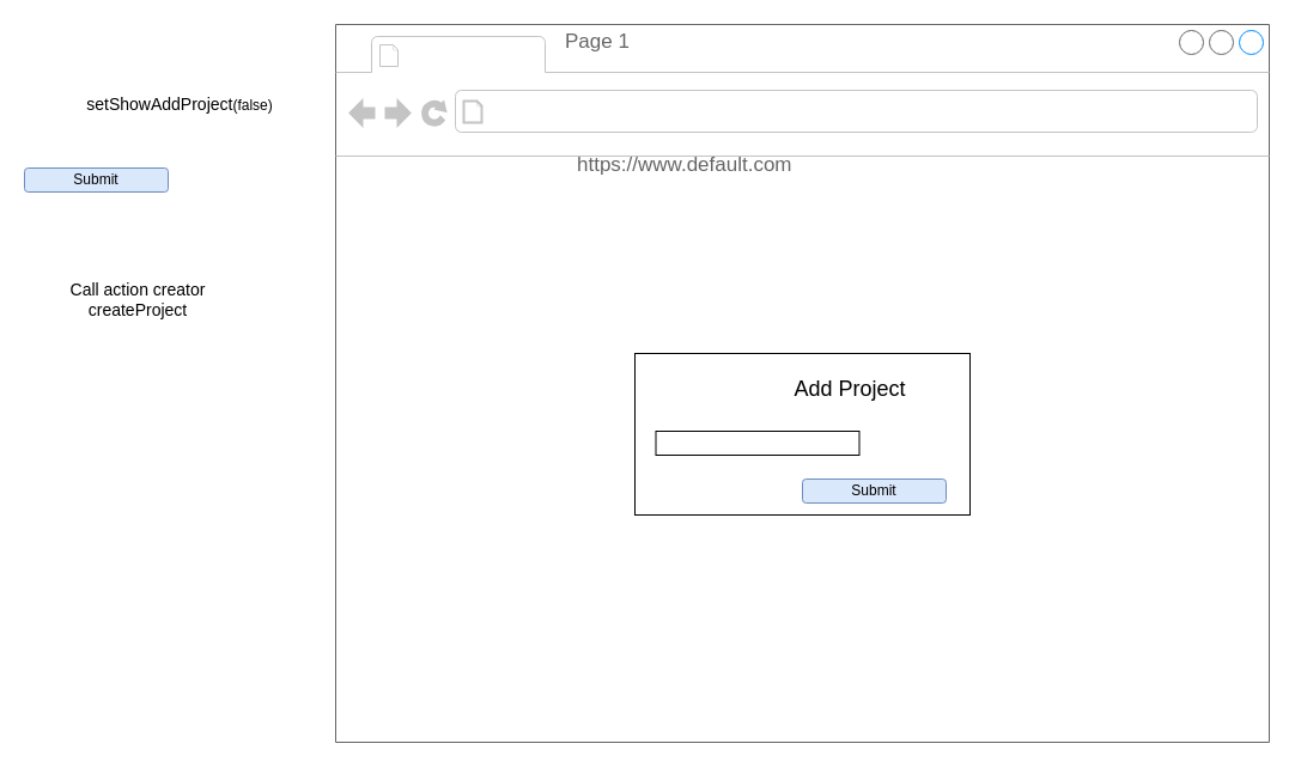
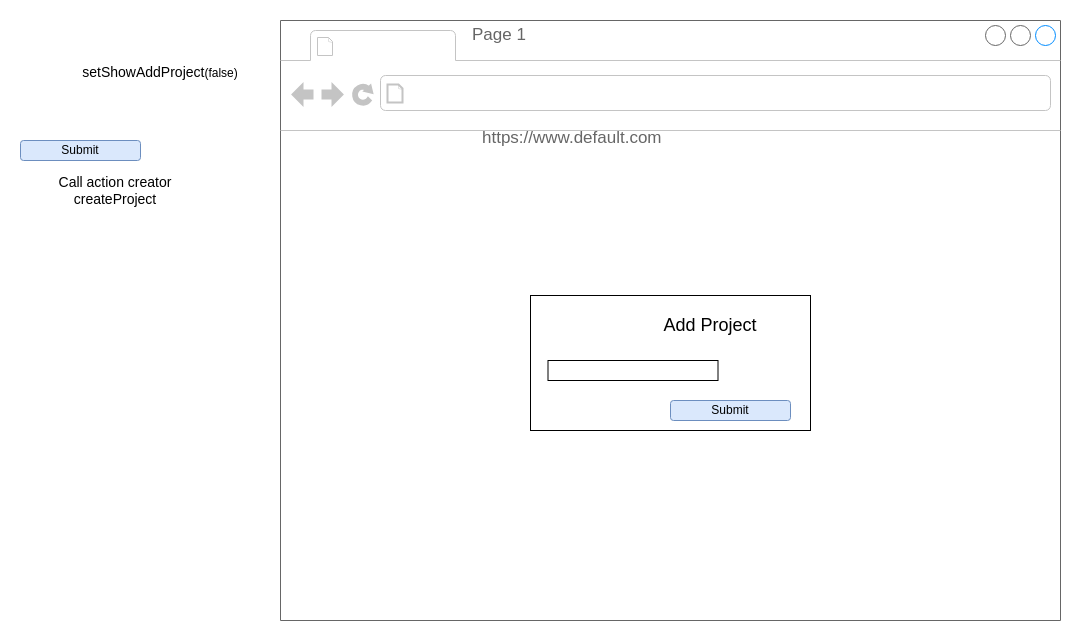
  <mxCell id="0" />
  <mxCell id="1" parent="0" />
  <mxCell id="2" value="" style="strokeWidth=1;shadow=0;dashed=0;align=center;html=1;shape=mxgraph.mockup.containers.browserWindow;rSize=0;strokeColor=#666666;mainText=,;recursiveResize=0;rounded=0;labelBackgroundColor=none;fontFamily=Verdana;fontSize=12" parent="1" vertex="1"><mxGeometry x="280" y="20" width="780" height="600" as="geometry" /></mxCell>
  <mxCell id="3" value="Page 1" style="strokeWidth=1;shadow=0;dashed=0;align=center;html=1;shape=mxgraph.mockup.containers.anchor;fontSize=17;fontColor=#666666;align=left;" parent="2" vertex="1"><mxGeometry x="190" y="2" width="110" height="26" as="geometry" /></mxCell>
  <mxCell id="4" value="https://www.default.com" style="strokeWidth=1;shadow=0;dashed=0;align=center;html=1;shape=mxgraph.mockup.containers.anchor;rSize=0;fontSize=17;fontColor=#666666;align=left;" parent="2" vertex="1"><mxGeometry x="200" y="105" width="250" height="26" as="geometry" /></mxCell>
  <mxCell id="5" value="&lt;span style=&quot;font-size: 14px&quot;&gt;&lt;br&gt;&lt;/span&gt;" style="text;html=1;strokeColor=none;fillColor=none;align=center;verticalAlign=middle;whiteSpace=wrap;rounded=0;" parent="2" vertex="1"><mxGeometry x="267.5" y="175" width="100" height="65" as="geometry" /></mxCell>
  <mxCell id="6" value="" style="rounded=0;whiteSpace=wrap;html=1;" vertex="1" parent="2"><mxGeometry x="250" y="275" width="280" height="135" as="geometry" /></mxCell>
  <mxCell id="7" value="&lt;font style=&quot;font-size: 18px&quot;&gt;Add Project&lt;/font&gt;" style="text;html=1;strokeColor=none;fillColor=none;align=center;verticalAlign=middle;whiteSpace=wrap;rounded=0;" vertex="1" parent="2"><mxGeometry x="365" y="285" width="130" height="40" as="geometry" /></mxCell>
  <mxCell id="8" value="" style="rounded=0;whiteSpace=wrap;html=1;" vertex="1" parent="2"><mxGeometry x="267.5" y="340" width="170" height="20" as="geometry" /></mxCell>
  <mxCell id="9" value="&lt;span style=&quot;font-family: monospace ; font-size: 0px&quot;&gt;%3CmxGraphModel%3E%3Croot%3E%3CmxCell%20id%3D%220%22%2F%3E%3CmxCell%20id%3D%221%22%20parent%3D%220%22%2F%3E%3CmxCell%20id%3D%222%22%20value%3D%22%26lt%3Bspan%20style%3D%26quot%3Bfont-family%3A%20%26amp%3B%2334%3Bhelvetica%26amp%3B%2334%3B%20%3B%20font-size%3A%2012px%20%3B%20font-style%3A%20normal%20%3B%20font-weight%3A%20400%20%3B%20letter-spacing%3A%20normal%20%3B%20text-align%3A%20center%20%3B%20text-indent%3A%200px%20%3B%20text-transform%3A%20none%20%3B%20word-spacing%3A%200px%20%3B%20float%3A%20none%20%3B%20display%3A%20inline%26quot%3B%26gt%3BContent%3A%26lt%3Bbr%26gt%3BmaxWidth%3A%201000%20px%26lt%3Bbr%26gt%3B%26lt%3Bbr%26gt%3B%26lt%3B%2Fspan%26gt%3B%22%20style%3D%22rounded%3D0%3BwhiteSpace%3Dwrap%3Bhtml%3D1%3BfillColor%3D%23f5f5f5%3BstrokeColor%3D%23666666%3BfontColor%3D%23333333%3B%22%20vertex%3D%221%22%20parent%3D%221%22%3E%3CmxGeometry%20x%3D%2230%22%20y%3D%22410%22%20width%3D%22200%22%20height%3D%2260%22%20as%3D%22geometry%22%2F%3E%3C%2FmxCell%3E%3C%2Froot%3E%3C%2FmxGraphModel%3E&lt;/span&gt;&lt;span style=&quot;font-family: monospace ; font-size: 0px&quot;&gt;%3CmxGraphModel%3E%3Croot%3E%3CmxCell%20id%3D%220%22%2F%3E%3CmxCell%20id%3D%221%22%20parent%3D%220%22%2F%3E%3CmxCell%20id%3D%222%22%20value%3D%22%26lt%3Bspan%20style%3D%26quot%3Bfont-family%3A%20%26amp%3B%2334%3Bhelvetica%26amp%3B%2334%3B%20%3B%20font-size%3A%2012px%20%3B%20font-style%3A%20normal%20%3B%20font-weight%3A%20400%20%3B%20letter-spacing%3A%20normal%20%3B%20text-align%3A%20center%20%3B%20text-indent%3A%200px%20%3B%20text-transform%3A%20none%20%3B%20word-spacing%3A%200px%20%3B%20float%3A%20none%20%3B%20display%3A%20inline%26quot%3B%26gt%3BContent%3A%26lt%3Bbr%26gt%3BmaxWidth%3A%201000%20px%26lt%3Bbr%26gt%3B%26lt%3Bbr%26gt%3B%26lt%3B%2Fspan%26gt%3B%22%20style%3D%22rounded%3D0%3BwhiteSpace%3Dwrap%3Bhtml%3D1%3BfillColor%3D%23f5f5f5%3BstrokeColor%3D%23666666%3BfontColor%3D%23333333%3B%22%20vertex%3D%221%22%20parent%3D%221%22%3E%3CmxGeometry%20x%3D%2230%22%20y%3D%22410%22%20width%3D%22200%22%20height%3D%2260%22%20as%3D%22geometry%22%2F%3E%3C%2FmxCell%3E%3C%2Froot%3E%3C%2FmxGraphModel%3E&lt;/span&gt;" style="shape=image;html=1;verticalAlign=top;verticalLabelPosition=bottom;labelBackgroundColor=#ffffff;imageAspect=0;aspect=fixed;image=https://cdn4.iconfinder.com/data/icons/ionicons/512/icon-close-circled-128.png" vertex="1" parent="2"><mxGeometry x="728" y="120" width="38" height="38" as="geometry" /></mxCell>
  <mxCell id="10" value="Submit" style="rounded=1;whiteSpace=wrap;html=1;fillColor=#dae8fc;strokeColor=#6c8ebf;" vertex="1" parent="2"><mxGeometry x="390" y="380" width="120" height="20" as="geometry" /></mxCell>
  <mxCell id="11" value="&lt;span style=&quot;font-family: monospace ; font-size: 0px&quot;&gt;%3CmxGraphModel%3E%3Croot%3E%3CmxCell%20id%3D%220%22%2F%3E%3CmxCell%20id%3D%221%22%20parent%3D%220%22%2F%3E%3CmxCell%20id%3D%222%22%20value%3D%22%26lt%3Bspan%20style%3D%26quot%3Bfont-family%3A%20%26amp%3B%2334%3Bhelvetica%26amp%3B%2334%3B%20%3B%20font-size%3A%2012px%20%3B%20font-style%3A%20normal%20%3B%20font-weight%3A%20400%20%3B%20letter-spacing%3A%20normal%20%3B%20text-align%3A%20center%20%3B%20text-indent%3A%200px%20%3B%20text-transform%3A%20none%20%3B%20word-spacing%3A%200px%20%3B%20float%3A%20none%20%3B%20display%3A%20inline%26quot%3B%26gt%3BContent%3A%26lt%3Bbr%26gt%3BmaxWidth%3A%201000%20px%26lt%3Bbr%26gt%3B%26lt%3Bbr%26gt%3B%26lt%3B%2Fspan%26gt%3B%22%20style%3D%22rounded%3D0%3BwhiteSpace%3Dwrap%3Bhtml%3D1%3BfillColor%3D%23f5f5f5%3BstrokeColor%3D%23666666%3BfontColor%3D%23333333%3B%22%20vertex%3D%221%22%20parent%3D%221%22%3E%3CmxGeometry%20x%3D%2230%22%20y%3D%22410%22%20width%3D%22200%22%20height%3D%2260%22%20as%3D%22geometry%22%2F%3E%3C%2FmxCell%3E%3C%2Froot%3E%3C%2FmxGraphModel%3E&lt;/span&gt;&lt;span style=&quot;font-family: monospace ; font-size: 0px&quot;&gt;%3CmxGraphModel%3E%3Croot%3E%3CmxCell%20id%3D%220%22%2F%3E%3CmxCell%20id%3D%221%22%20parent%3D%220%22%2F%3E%3CmxCell%20id%3D%222%22%20value%3D%22%26lt%3Bspan%20style%3D%26quot%3Bfont-family%3A%20%26amp%3B%2334%3Bhelvetica%26amp%3B%2334%3B%20%3B%20font-size%3A%2012px%20%3B%20font-style%3A%20normal%20%3B%20font-weight%3A%20400%20%3B%20letter-spacing%3A%20normal%20%3B%20text-align%3A%20center%20%3B%20text-indent%3A%200px%20%3B%20text-transform%3A%20none%20%3B%20word-spacing%3A%200px%20%3B%20float%3A%20none%20%3B%20display%3A%20inline%26quot%3B%26gt%3BContent%3A%26lt%3Bbr%26gt%3BmaxWidth%3A%201000%20px%26lt%3Bbr%26gt%3B%26lt%3Bbr%26gt%3B%26lt%3B%2Fspan%26gt%3B%22%20style%3D%22rounded%3D0%3BwhiteSpace%3Dwrap%3Bhtml%3D1%3BfillColor%3D%23f5f5f5%3BstrokeColor%3D%23666666%3BfontColor%3D%23333333%3B%22%20vertex%3D%221%22%20parent%3D%221%22%3E%3CmxGeometry%20x%3D%2230%22%20y%3D%22410%22%20width%3D%22200%22%20height%3D%2260%22%20as%3D%22geometry%22%2F%3E%3C%2FmxCell%3E%3C%2Froot%3E%3C%2FmxGraphModel%3E&lt;/span&gt;" style="shape=image;html=1;verticalAlign=top;verticalLabelPosition=bottom;labelBackgroundColor=#ffffff;imageAspect=0;aspect=fixed;image=https://cdn4.iconfinder.com/data/icons/ionicons/512/icon-close-circled-128.png" vertex="1" parent="1"><mxGeometry x="20" y="68" width="38" height="38" as="geometry" /></mxCell>
- <mxCell id="12" value="&lt;font style=&quot;font-size: 14px&quot;&gt;setShowAddProject&lt;/font&gt;(false)" style="text;html=1;strokeColor=none;fillColor=none;align=center;verticalAlign=middle;whiteSpace=wrap;rounded=0;" vertex="1" parent="1"><mxGeometry x="70" y="50.5" width="160" height="73" as="geometry" /></mxCell>
+ <mxCell id="12" value="&lt;font style=&quot;font-size: 14px&quot;&gt;setShowAddProject&lt;/font&gt;(false)" style="text;html=1;strokeColor=none;fillColor=none;align=center;verticalAlign=middle;whiteSpace=wrap;rounded=0;" vertex="1" parent="1"><mxGeometry x="80" y="35.5" width="160" height="73" as="geometry" /></mxCell>
  <mxCell id="13" value="Submit" style="rounded=1;whiteSpace=wrap;html=1;fillColor=#dae8fc;strokeColor=#6c8ebf;" vertex="1" parent="1"><mxGeometry x="20" y="140" width="120" height="20" as="geometry" /></mxCell>
- <mxCell id="14" value="&lt;font style=&quot;font-size: 14px&quot;&gt;Call action creator createProject&lt;/font&gt;" style="text;html=1;strokeColor=none;fillColor=none;align=center;verticalAlign=middle;whiteSpace=wrap;rounded=0;" vertex="1" parent="1"><mxGeometry x="20" y="230" width="190" height="40" as="geometry" /></mxCell>
+ <mxCell id="14" value="&lt;font style=&quot;font-size: 14px&quot;&gt;Call action creator createProject&lt;/font&gt;" style="text;html=1;strokeColor=none;fillColor=none;align=center;verticalAlign=middle;whiteSpace=wrap;rounded=0;" vertex="1" parent="1"><mxGeometry x="20" y="170" width="190" height="40" as="geometry" /></mxCell>
